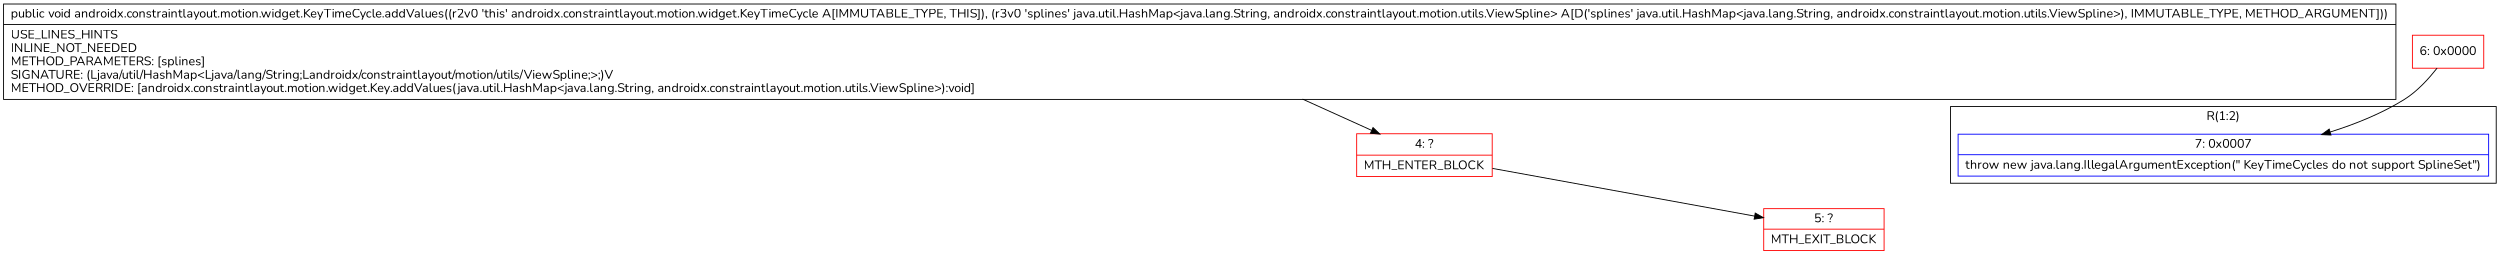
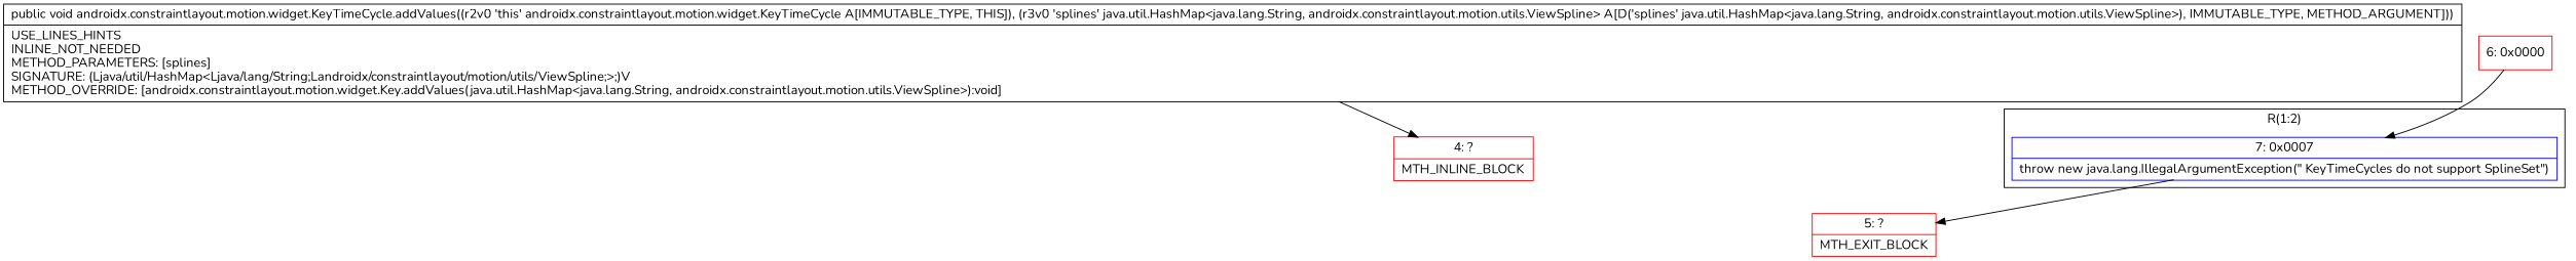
  digraph {
    fontname=Nunito
    node [color=red fontname=Nunito shape=record]
    edge [fontname=Nunito]
    n1 [color=blue label="{7\:\ 0x0007|throw new java.lang.IllegalArgumentException(\" KeyTimeCycles do not support SplineSet\")\l}"]
    n2 [label="{5\:\ ?|MTH_EXIT_BLOCK\l}"]
-   n3 [label="{4\:\ ?|MTH_ENTER_BLOCK\l}"]
+   n3 [label="{4\:\ ?|MTH_INLINE_BLOCK\l}"]
    n4 [label="{6\:\ 0x0000}"]
    n5 [label="{public void androidx.constraintlayout.motion.widget.KeyTimeCycle.addValues((r2v0 'this' androidx.constraintlayout.motion.widget.KeyTimeCycle A[IMMUTABLE_TYPE, THIS]), (r3v0 'splines' java.util.HashMap\<java.lang.String, androidx.constraintlayout.motion.utils.ViewSpline\> A[D('splines' java.util.HashMap\<java.lang.String, androidx.constraintlayout.motion.utils.ViewSpline\>), IMMUTABLE_TYPE, METHOD_ARGUMENT]))  | USE_LINES_HINTS\lINLINE_NOT_NEEDED\lMETHOD_PARAMETERS: [splines]\lSIGNATURE: (Ljava\/util\/HashMap\<Ljava\/lang\/String;Landroidx\/constraintlayout\/motion\/utils\/ViewSpline;\>;)V\lMETHOD_OVERRIDE: [androidx.constraintlayout.motion.widget.Key.addValues(java.util.HashMap\<java.lang.String, androidx.constraintlayout.motion.utils.ViewSpline\>):void]\l}" color=""]
    subgraph cluster_1 {
      label="R(1:2)"
      n1
    }
-   n3 -> n2
+   n1 -> n2
    n4 -> n1
    n5 -> n3
  }
